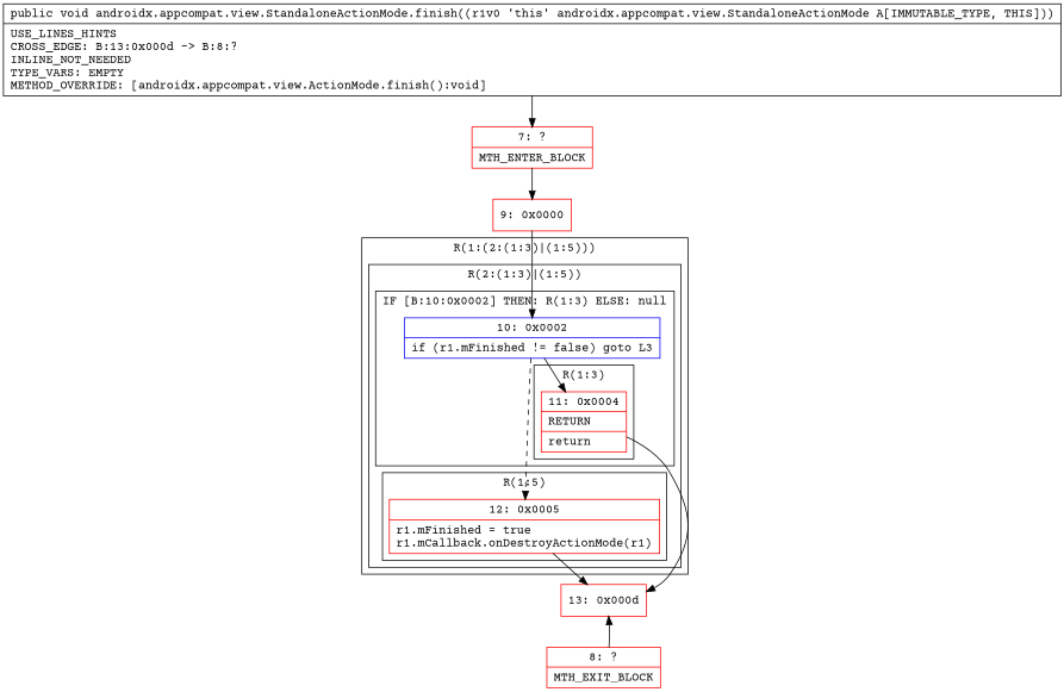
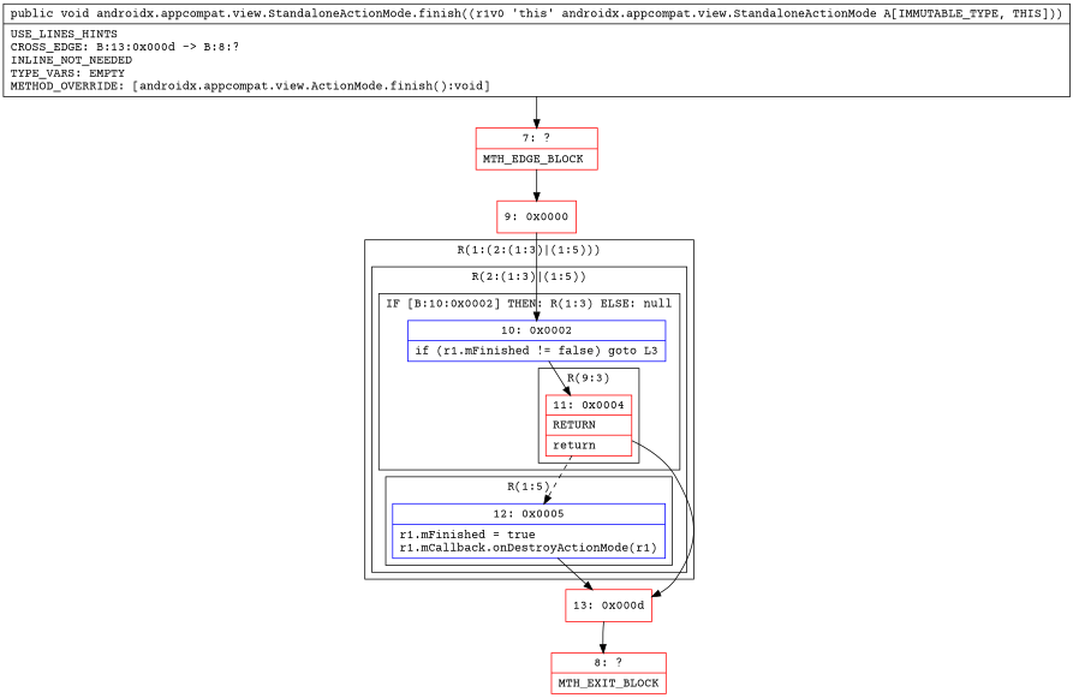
  digraph {
    fontname="Courier Prime"
    node [color=red fontname="Courier Prime" shape=record]
    edge [fontname="Courier Prime"]
    n1 [label="{11\:\ 0x0004|RETURN\l|return\l}"]
    n2 [color=blue label="{10\:\ 0x0002|if (r1.mFinished != false) goto L3\l}"]
-   n3 [label="{12\:\ 0x0005|r1.mFinished = true\lr1.mCallback.onDestroyActionMode(r1)\l}"]
+   n3 [color=blue label="{12\:\ 0x0005|r1.mFinished = true\lr1.mCallback.onDestroyActionMode(r1)\l}"]
    n4 [label="{13\:\ 0x000d}"]
    n5 [label="{8\:\ ?|MTH_EXIT_BLOCK\l}"]
-   n6 [label="{7\:\ ?|MTH_ENTER_BLOCK\l}"]
+   n6 [label="{7\:\ ?|MTH_EDGE_BLOCK\l}"]
    n7 [label="{9\:\ 0x0000}"]
    n8 [label="{public void androidx.appcompat.view.StandaloneActionMode.finish((r1v0 'this' androidx.appcompat.view.StandaloneActionMode A[IMMUTABLE_TYPE, THIS]))  | USE_LINES_HINTS\lCROSS_EDGE: B:13:0x000d \-\> B:8:?\lINLINE_NOT_NEEDED\lTYPE_VARS: EMPTY\lMETHOD_OVERRIDE: [androidx.appcompat.view.ActionMode.finish():void]\l}" color=""]
    subgraph cluster_1 {
      label="R(1:(2:(1:3)|(1:5)))"
      subgraph cluster_2 {
        label="R(2:(1:3)|(1:5))"
        subgraph cluster_3 {
          label="IF [B:10:0x0002] THEN: R(1:3) ELSE: null"
          n2
          subgraph cluster_4 {
-           label="R(1:3)"
+           label="R(9:3)"
            n1
          }
        }
        subgraph cluster_5 {
          label="R(1:5)"
          n3
        }
      }
    }
    n1 -> n4
    n2 -> n1
-   n2 -> n3 [style=dashed]
+   n1 -> n3 [style=dashed]
    n3 -> n4
-   n5 -> n4
+   n4 -> n5
    n6 -> n7
    n7 -> n2
    n8 -> n6
  }
